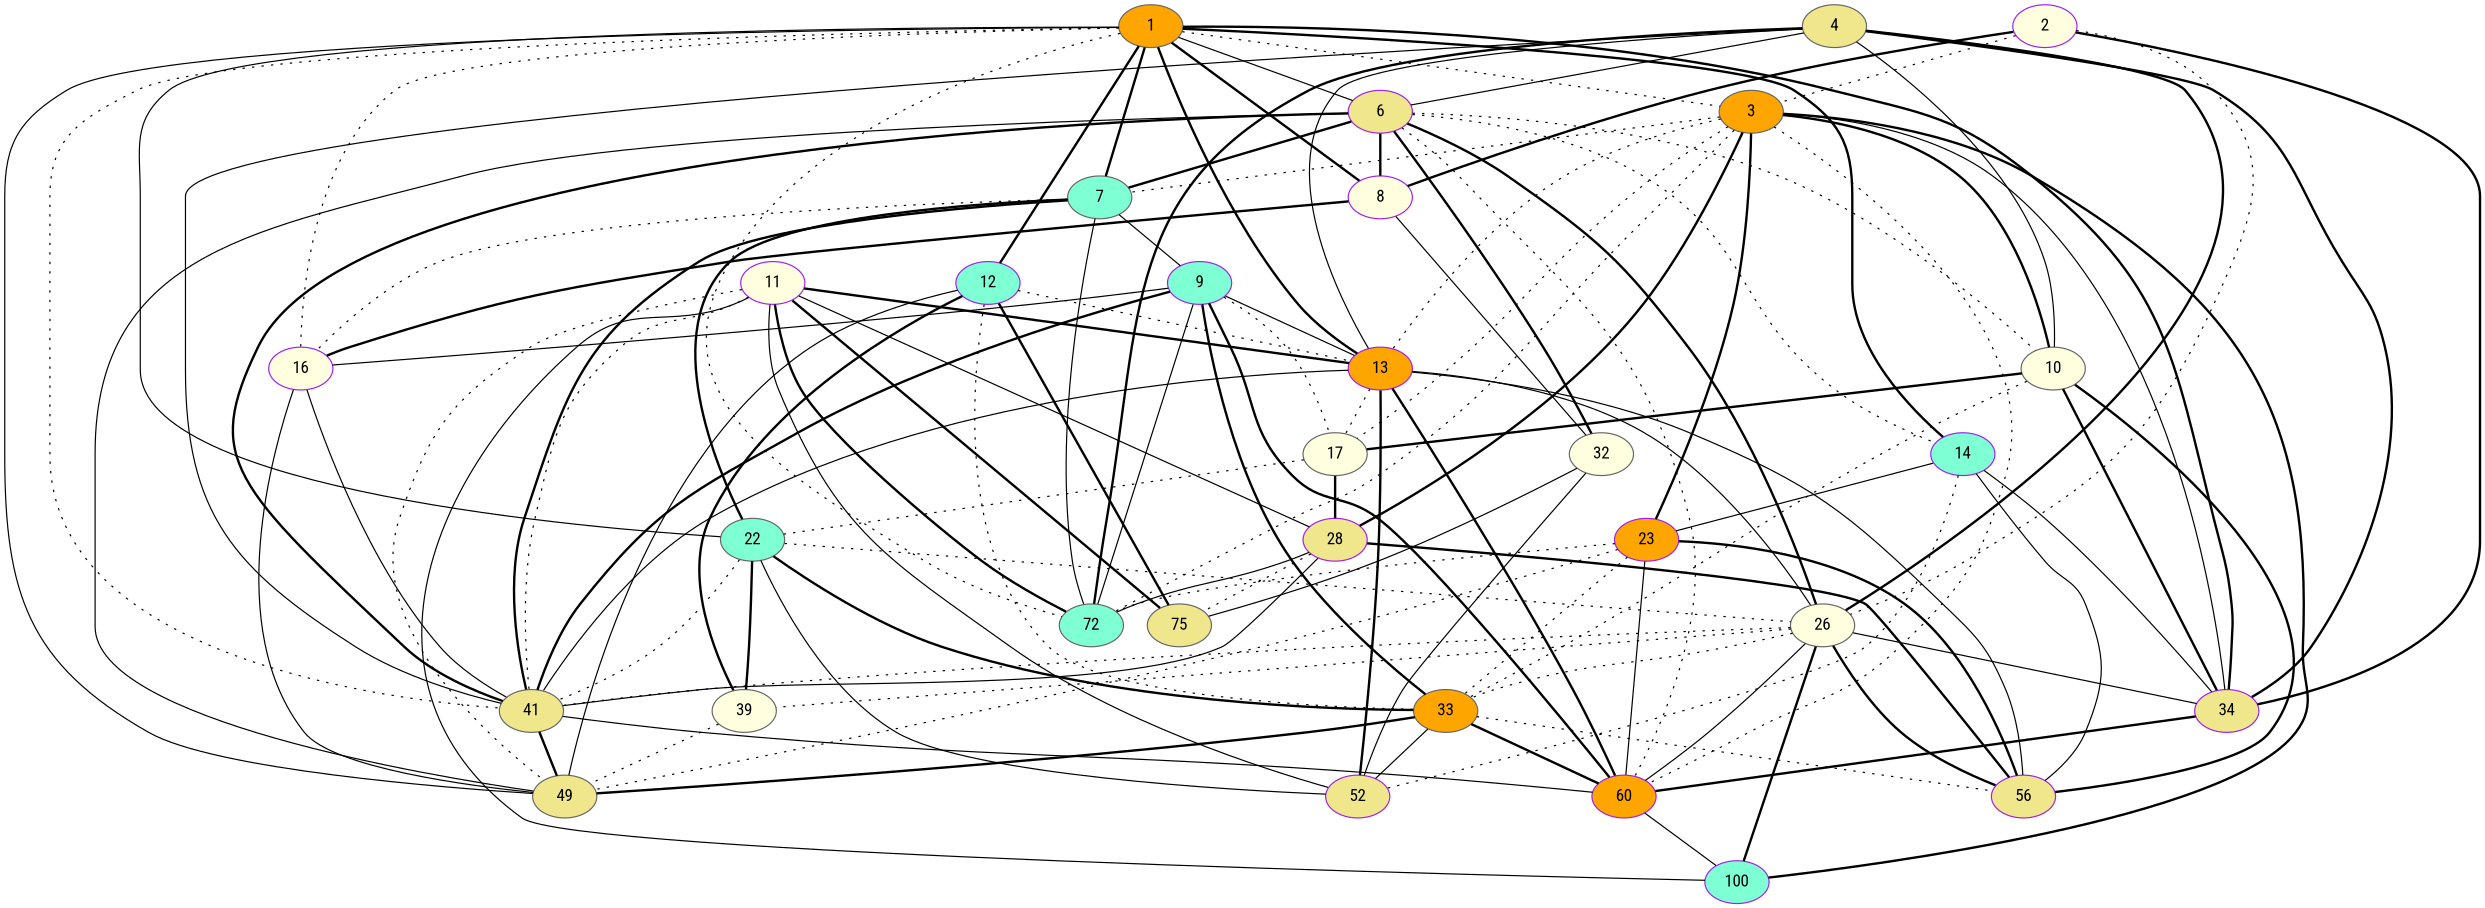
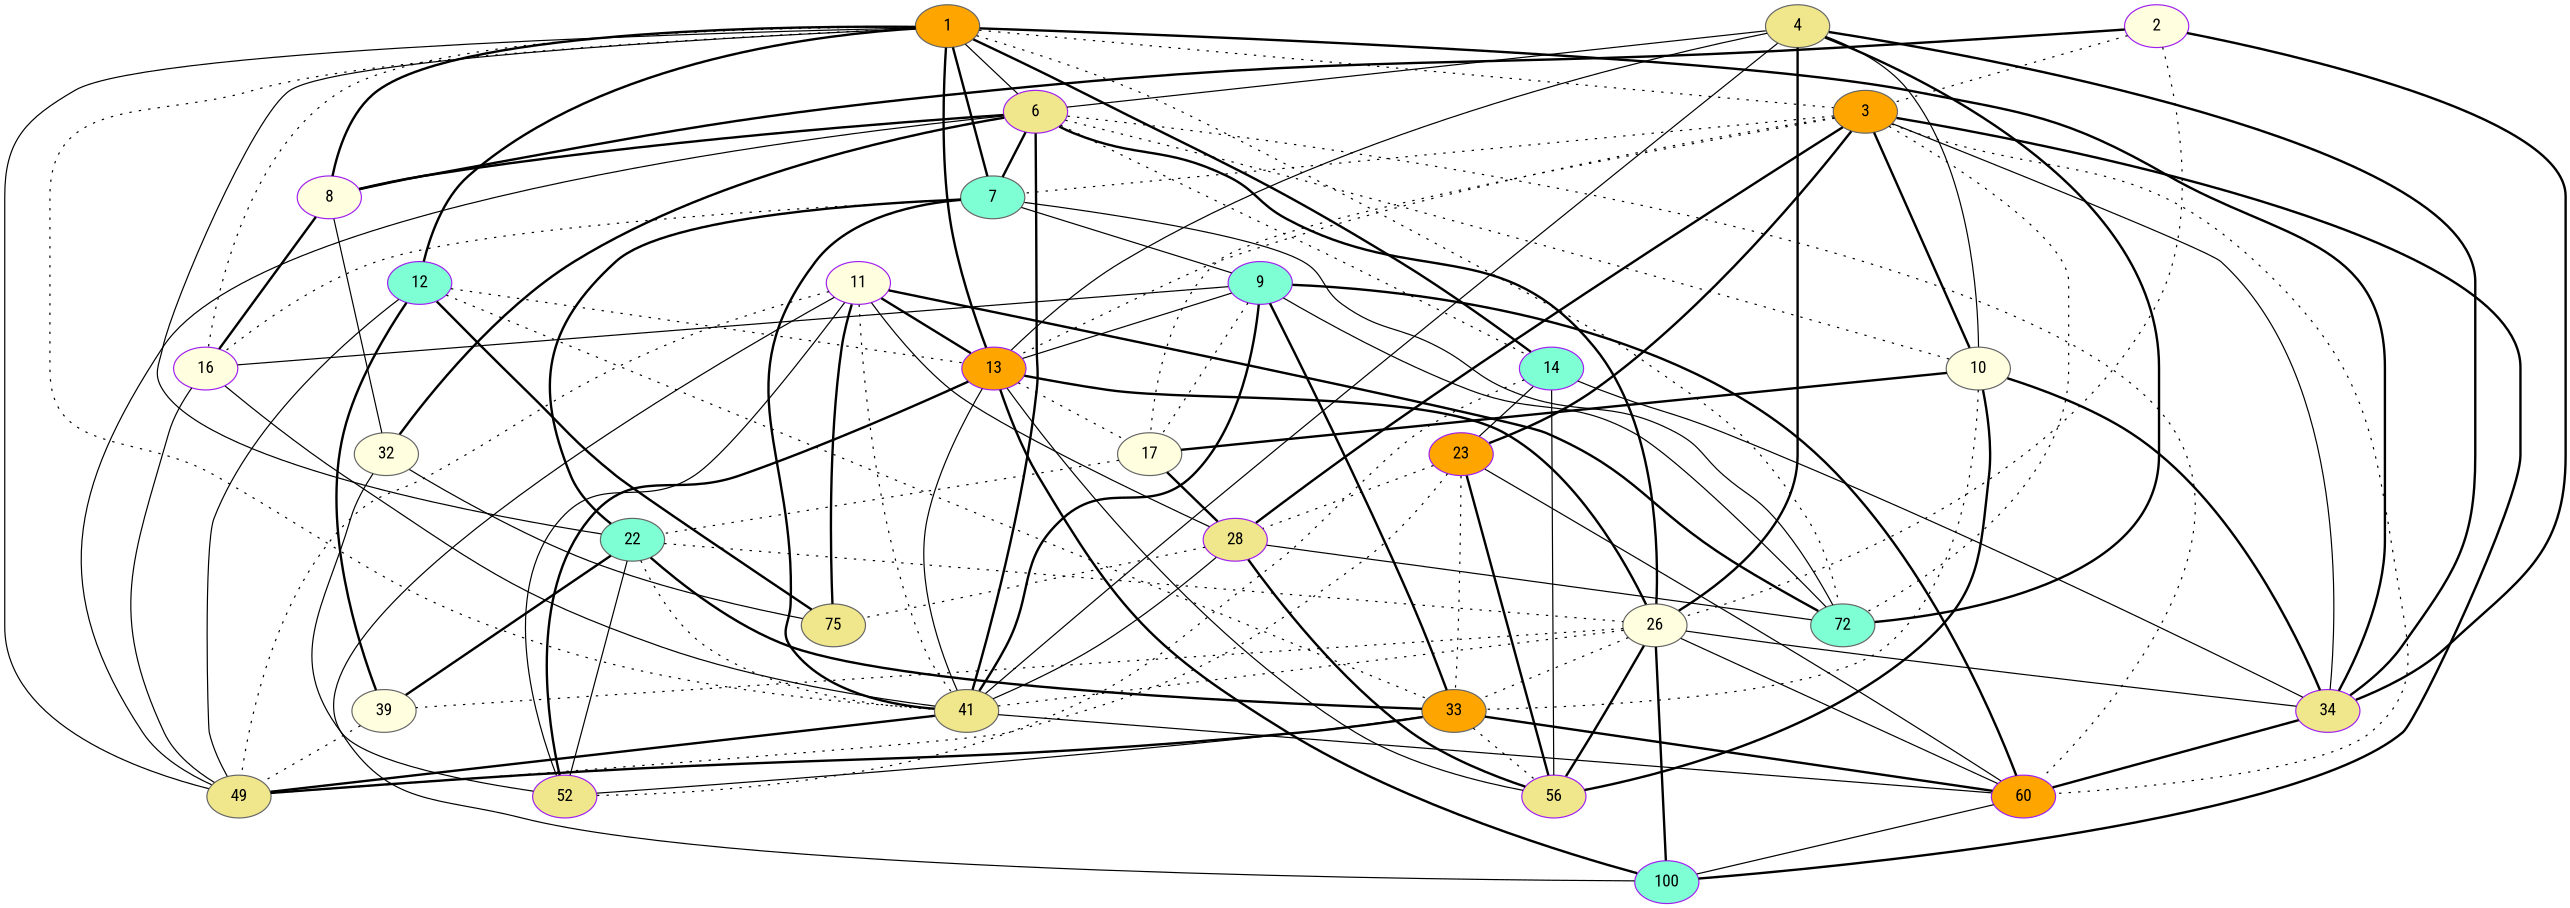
  graph {
    fontname="Roboto Condensed"
    node [color=purple fillcolor=khaki fontname="Roboto Condensed" style=filled]
    edge [fontname="Roboto Condensed" style=bold]
    1 [color=gray40 fillcolor=orange super="+5+45"]
    3 [color=gray40 fillcolor=orange super="+69+29+20"]
    6 [super="+97+64+59+19"]
    7 [color=gray40 fillcolor=aquamarine super="+74+101"]
    8 [fillcolor=lightyellow super="+68"]
    12 [fillcolor=aquamarine super="+31"]
    13 [fillcolor=orange super="+21+54"]
    14 [fillcolor=aquamarine super="+46"]
    16 [fillcolor=lightyellow super="+18"]
    22 [color=gray40 fillcolor=aquamarine super="+82+86+27"]
    34 [super="+38+53"]
    41 [color=gray40 super="+50+80+92"]
    49 [color=gray40 super="+96+76+67"]
    72 [color=gray40 fillcolor=aquamarine super="+81"]
    10 [color=gray40 fillcolor=lightyellow super="+24"]
    17 [color=gray40 fillcolor=lightyellow super="+43"]
    23 [fillcolor=orange super="+35+90"]
    28 [super="+85+37"]
    60 [fillcolor=orange super="+88+65+71"]
    100 [fillcolor=aquamarine]
    26 [color=gray40 fillcolor=lightyellow super="+51+36+42"]
    32 [color=gray40 fillcolor=lightyellow]
    9 [fillcolor=aquamarine super="+30"]
    33 [color=gray40 fillcolor=orange super="+77+48+98"]
    75 [color=gray40]
    39 [color=gray40 fillcolor=lightyellow]
    56 [super="+89+93"]
    52 [super="+70"]
    2 [fillcolor=lightyellow]
    4 [color=gray40 super="+61+57"]
    11 [fillcolor=lightyellow super="+58+83+47"]
    1 -- 3 [style=dotted]
    1 -- 6 [style=solid weight=2]
    1 -- 7
    1 -- 8
    1 -- 12
    1 -- 13
    1 -- 14
    1 -- 16 [style=dotted]
    1 -- 22 [style=solid]
    1 -- 34
    1 -- 41 [style=dotted]
    1 -- 49 [style=solid]
    1 -- 72 [style=dotted]
    3 -- 7 [style=dotted]
    3 -- 13 [style=dotted]
    3 -- 34 [style=solid]
    3 -- 72 [style=dotted]
    3 -- 10
    3 -- 17 [style=dotted]
    3 -- 23
    3 -- 28
    3 -- 60 [style=dotted]
    3 -- 100
    6 -- 7
    6 -- 8 [weight=3]
    6 -- 14 [style=dotted]
    6 -- 41
    6 -- 49 [style=solid]
    6 -- 10 [style=dotted]
    6 -- 60 [style=dotted]
    6 -- 26
    6 -- 32
    7 -- 16 [style=dotted]
    7 -- 22
    7 -- 41
    7 -- 72 [style=solid]
    7 -- 9 [style=solid]
    8 -- 16
    8 -- 32 [style=solid]
    12 -- 13 [style=dotted]
    12 -- 49 [style=solid]
    12 -- 33 [style=dotted]
    12 -- 75
    12 -- 39
    13 -- 41 [style=solid]
    13 -- 17 [style=dotted]
-   13 -- 60
-   13 -- 26 [style=solid weight=2]
+   13 -- 100
+   13 -- 26 [weight=2]
    13 -- 56 [style=solid]
    13 -- 52
    14 -- 34 [style=solid]
    14 -- 23 [style=solid]
    14 -- 56 [style=solid]
    14 -- 52 [style=dotted]
    16 -- 41 [style=solid]
    16 -- 49 [style=solid]
    22 -- 41 [style=dotted weight=2]
    22 -- 26 [style=dotted]
    22 -- 33 [weight=2]
    22 -- 39
    22 -- 52 [style=solid]
    34 -- 60
    41 -- 49
    41 -- 60 [style=solid weight=3]
    10 -- 34
    10 -- 17
    10 -- 33 [style=dotted weight=2]
    10 -- 56 [weight=3]
    17 -- 22 [style=dotted]
    17 -- 28
    23 -- 49 [style=dotted weight=2]
-   23 -- 72 [style=dotted]
+   23 -- 28 [style=dotted]
    23 -- 60 [style=solid]
    23 -- 33 [style=dotted]
    23 -- 56
    28 -- 41 [style=solid]
    28 -- 72 [style=solid]
    28 -- 75 [style=dotted]
    28 -- 56 [weight=2]
    60 -- 100 [style=solid]
    26 -- 34 [style=solid]
    26 -- 41 [style=dotted]
    26 -- 60 [style=solid]
    26 -- 100
    26 -- 33 [style=dotted]
    26 -- 39 [style=dotted]
    26 -- 56
    32 -- 75 [style=solid]
    32 -- 52 [style=solid]
    9 -- 13 [style=solid]
    9 -- 16 [style=solid]
    9 -- 41
    9 -- 72 [style=solid]
    9 -- 17 [style=dotted]
    9 -- 60
    9 -- 33
    33 -- 49
    33 -- 60
    33 -- 56 [style=dotted]
    33 -- 52 [style=solid]
    39 -- 49 [style=dotted]
    2 -- 3 [style=dotted]
    2 -- 8
    2 -- 34
    2 -- 26 [style=dotted]
    4 -- 6 [style=solid]
    4 -- 13 [style=solid]
    4 -- 34
    4 -- 41 [style=solid]
    4 -- 72
    4 -- 10 [style=solid]
    4 -- 26 [weight=2]
    11 -- 13 [weight=2]
    11 -- 41 [style=dotted]
    11 -- 49 [style=dotted]
    11 -- 72
    11 -- 28 [style=solid]
    11 -- 100 [style=solid]
    11 -- 75
    11 -- 52 [style=solid]
  }
